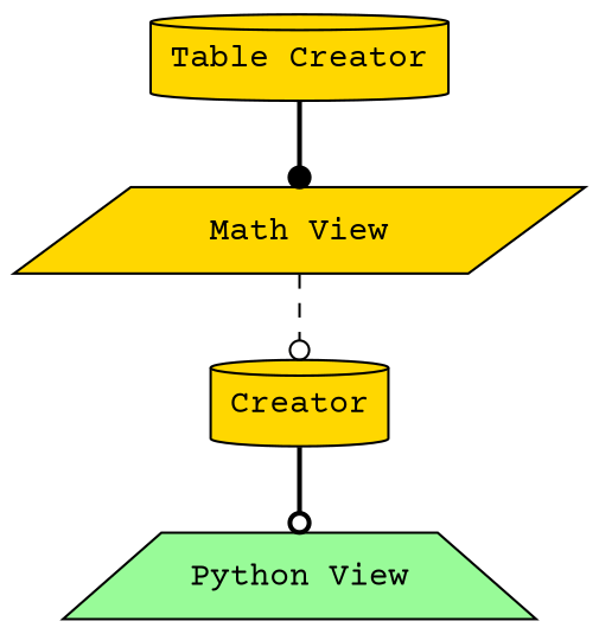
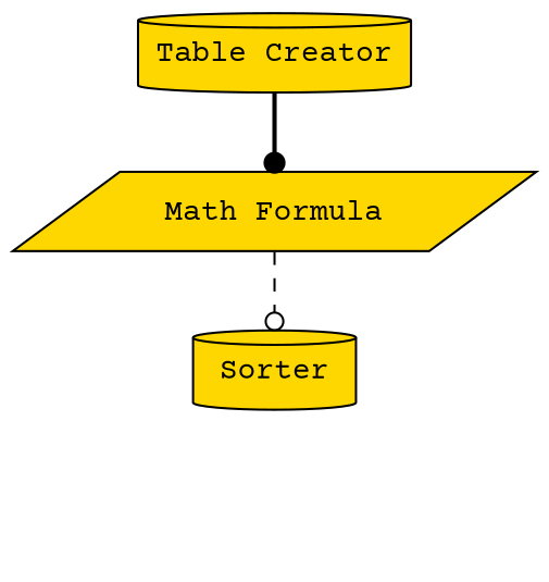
  digraph {
    fontname="Courier Prime"
    rankdir=TB
    node [fillcolor=gold fontname="Courier Prime" shape=cylinder style=filled]
    edge [arrowhead=odot fontname="Courier Prime" style=bold]
    n1 [label="Table Creator"]
-   n2 [label="Math View" shape=parallelogram]
-   n3 [label=Creator]
-   n4 [fillcolor=palegreen label="Python View" shape=trapezium]
+   n2 [label="Math Formula" shape=parallelogram]
+   n3 [label=Sorter]
    n1 -> n2 [arrowhead=dot]
    n2 -> n3 [style=dashed]
-   n3 -> n4
  }
